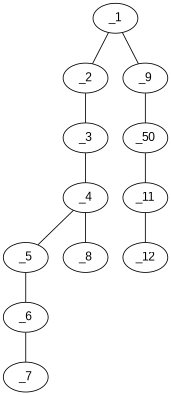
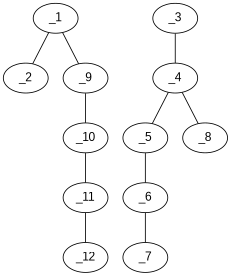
  graph {
    fontname="Liberation Sans"
    node [charge=0 chem=1 fontname="Liberation Sans" symbol="C  " x=4.5981 y=-0.5]
    edge [fontname="Liberation Sans" valence=1]
    _1 [chem=4 symbol="N  " x=3.7321]
    _2 [x=2.866 y=-1]
    _9 [x=3.7321 y=0.5]
    _3 [chem=2 symbol="O  " x=2]
    _7 [y=-1]
-   _10 [chem=2 symbol="O  " y=1 label=_50]
+   _10 [chem=2 symbol="O  " y=1]
    _4 [chem=4 symbol="N  " x=2.866 y=-2]
    _5 [x=3.7321 y=-2.5]
    _8 [x=2 y=-2.5]
    _11 [y=2]
    _6 [chem=2 symbol="O  " y=-2]
    _12 [x=5.4641 y=2.5]
    _1 -- _2
    _1 -- _9
-   _2 -- _3 [valence=2]
    _9 -- _10
    _3 -- _4
    _10 -- _11
    _4 -- _5
    _4 -- _8
    _5 -- _6
    _11 -- _12
    _6 -- _7
  }
